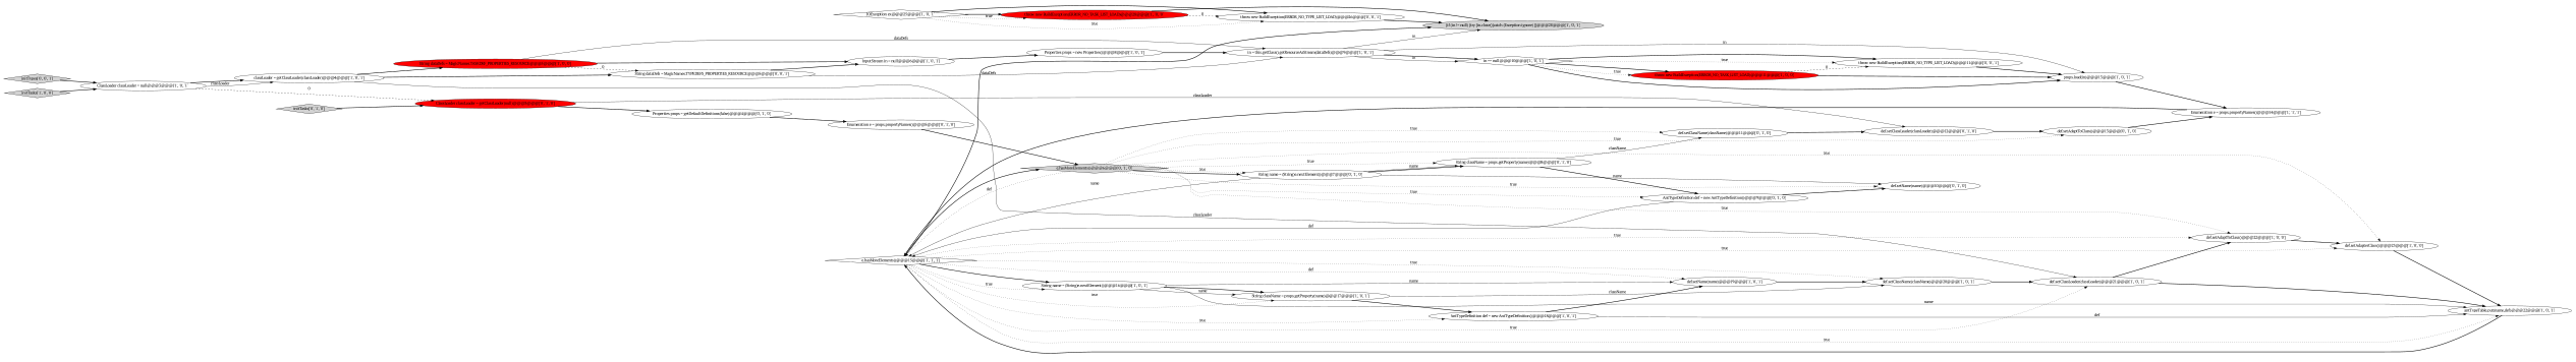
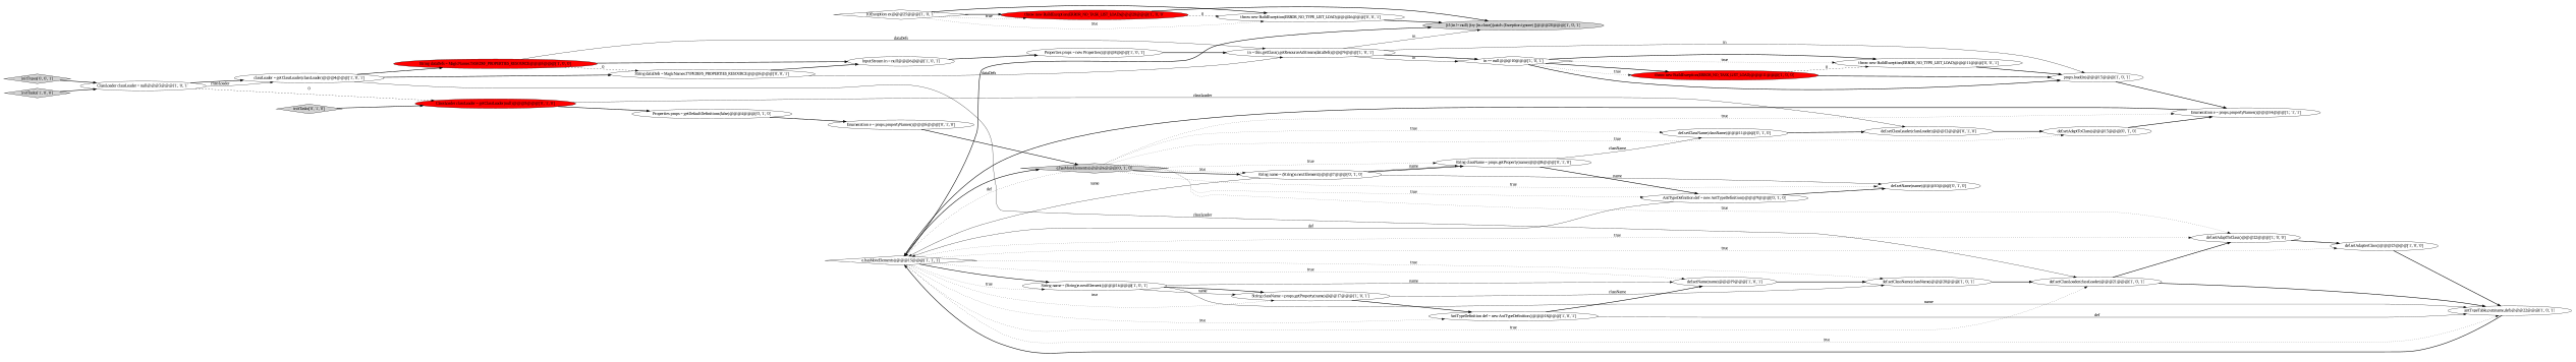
  digraph {
    fontname="PT Serif"
    rankdir=LR
    node [fillcolor=white fontname="PT Serif" shape=ellipse style=filled]
    edge [fontname="PT Serif" style=bold]
    n1 [label="throw new BuildException(ERROR_NO_TYPE_LIST_LOAD)@@@26@@@['0', '0', '1']"]
    n2 [fillcolor=lightgray label="{if (in != null) {try {in.close()}catch (Exception ignore) }}@@@28@@@['1', '0', '1']"]
    n3 [fillcolor=lightgray label="initTypes['0', '0', '1']" shape=diamond]
    n4 [label="ClassLoader classLoader = null@@@3@@@['1', '0', '1']"]
    n5 [fillcolor=red label="ClassLoader classLoader = getClassLoader(null)@@@3@@@['0', '1', '0']"]
    n6 [label="classLoader = getClassLoader(classLoader)@@@4@@@['1', '0', '1']"]
    n7 [label="props.load(in)@@@13@@@['1', '0', '1']"]
    n8 [label="Enumeration e = props.propertyNames()@@@14@@@['1', '1', '1']"]
    n9 [label="e.hasMoreElements()@@@15@@@['1', '1', '1']" shape=diamond]
    n10 [label="Properties props = getDefaultDefinitions(false)@@@4@@@['0', '1', '0']"]
    n11 [label="def.setClassLoader(classLoader)@@@12@@@['0', '1', '0']"]
    n12 [label="Enumeration e = props.propertyNames()@@@5@@@['0', '1', '0']"]
    n13 [label="def.setAdaptToClass()@@@13@@@['0', '1', '0']"]
    n14 [fillcolor=red label="throw new BuildException(ERROR_NO_TASK_LIST_LOAD)@@@28@@@['1', '0', '0']"]
    n15 [label="String name = (String)e.nextElement()@@@16@@@['1', '0', '1']"]
    n16 [label="String className = props.getProperty(name)@@@17@@@['1', '0', '1']"]
    n17 [label="def.setName(name)@@@19@@@['1', '0', '1']"]
    n18 [label="antTypeTable.put(name,def)@@@22@@@['1', '0', '1']"]
    n19 [label="def.setClassName(className)@@@20@@@['1', '0', '1']"]
    n20 [label="AntTypeDefinition def = new AntTypeDefinition()@@@18@@@['1', '0', '1']"]
    n21 [fillcolor=lightgray label="e.hasMoreElements()@@@6@@@['0', '1', '0']" shape=diamond]
    n22 [label="def.setAdaptToClass()@@@22@@@['1', '0', '0']"]
    n23 [label="AntTypeDefinition def = new AntTypeDefinition()@@@9@@@['0', '1', '0']"]
    n24 [label="def.setName(name)@@@10@@@['0', '1', '0']"]
    n25 [label="String name = (String)e.nextElement()@@@7@@@['0', '1', '0']"]
    n26 [label="String className = props.getProperty(name)@@@8@@@['0', '1', '0']"]
    n27 [label="def.setClassName(className)@@@11@@@['0', '1', '0']"]
    n28 [label="def.setClassLoader(classLoader)@@@21@@@['1', '0', '1']"]
    n29 [label="def.setAdapterClass()@@@23@@@['1', '0', '0']"]
    n30 [label="throw new BuildException(ERROR_NO_TYPE_LIST_LOAD)@@@11@@@['0', '0', '1']"]
    n31 [label="in == null@@@10@@@['1', '0', '1']" shape=diamond]
    n32 [fillcolor=red label="throw new BuildException(ERROR_NO_TASK_LIST_LOAD)@@@11@@@['1', '0', '0']"]
    n33 [label="String dataDefs = MagicNames.TYPEDEFS_PROPERTIES_RESOURCE@@@5@@@['0', '0', '1']"]
    n34 [fillcolor=red label="String dataDefs = MagicNames.TASKDEF_PROPERTIES_RESOURCE@@@5@@@['1', '0', '0']"]
    n35 [label="Properties props = new Properties()@@@8@@@['1', '0', '1']"]
    n36 [label="in = this.getClass().getResourceAsStream(dataDefs)@@@9@@@['1', '0', '1']"]
    n37 [label="IOException ex@@@25@@@['1', '0', '1']" shape=diamond]
    n38 [label="InputStream in = null@@@6@@@['1', '0', '1']"]
    n39 [fillcolor=lightgray label="initTasks['1', '0', '0']" shape=diamond]
    n40 [fillcolor=lightgray label="initTasks['0', '1', '0']" shape=diamond]
    n1 -> n2
    n3 -> n4
    n4 -> n5 [label=0 style=dashed]
    n4 -> n6 [label=classLoader style=solid]
    n4 -> n6
    n5 -> n10
    n5 -> n11 [label=classLoader style=solid]
    n6 -> n28 [label=classLoader style=solid]
    n6 -> n33
    n6 -> n34
    n7 -> n8
    n8 -> n9
    n9 -> n2
    n9 -> n15 [label=true style=dotted]
    n9 -> n15
    n9 -> n16 [label=true style=dotted]
-   n9 -> n17 [label=def style=dotted]
+   n9 -> n17 [label=true style=dotted]
    n9 -> n18 [label=true style=dotted]
    n9 -> n19 [label=true style=dotted]
    n9 -> n20 [label=true style=dotted]
    n9 -> n21
    n9 -> n22 [label=true style=dotted]
    n9 -> n28 [label=true style=dotted]
    n9 -> n29 [label=true style=dotted]
    n10 -> n12
    n11 -> n13
    n12 -> n21
    n13 -> n8
    n14 -> n1 [label=0 style=dashed]
    n14 -> n2
    n15 -> n16 [label=name style=solid]
    n15 -> n16
    n15 -> n17 [label=name style=solid]
    n15 -> n18 [label=name style=solid]
    n16 -> n19 [label=className style=solid]
    n16 -> n20
    n17 -> n19
    n18 -> n9
    n19 -> n28
    n20 -> n17
    n20 -> n18 [label=def style=solid]
-   n21 -> n29 [label=true style=dotted]
+   n21 -> n8 [label=true style=dotted]
    n21 -> n9 [label=def style=dotted]
    n21 -> n13 [label=true style=dotted]
    n21 -> n22 [label=true style=dotted]
    n21 -> n23 [label=true style=dotted]
    n21 -> n24 [label=true style=dotted]
    n21 -> n25
    n21 -> n25 [label=true style=dotted]
    n21 -> n26 [label=true style=dotted]
    n21 -> n27 [label=true style=dotted]
    n22 -> n29
    n23 -> n9 [label=def style=solid]
    n23 -> n24
    n25 -> n9 [label=name style=solid]
    n25 -> n24 [label=name style=solid]
    n25 -> n26 [label=name style=solid]
    n25 -> n26
    n26 -> n23
    n26 -> n27 [label=className style=solid]
    n27 -> n11
    n28 -> n18
    n28 -> n22
    n29 -> n18
    n30 -> n7
    n31 -> n7
    n31 -> n30
    n31 -> n30 [label=true style=dotted]
    n31 -> n32
    n31 -> n32 [label=true style=dotted]
    n32 -> n7
    n32 -> n30 [label=0 style=dashed]
    n33 -> n36 [label=dataDefs style=solid]
    n33 -> n38
    n34 -> n33 [label=0 style=dashed]
    n34 -> n36 [label=dataDefs style=solid]
    n34 -> n38
    n35 -> n36
    n36 -> n2 [label=in style=solid]
    n36 -> n7 [label=in style=solid]
    n36 -> n31 [label=in style=solid]
    n36 -> n31
    n37 -> n1
    n37 -> n1 [label=true style=dotted]
    n37 -> n14 [label=true style=dotted]
    n37 -> n14
    n38 -> n35
    n39 -> n4
    n40 -> n5
  }
